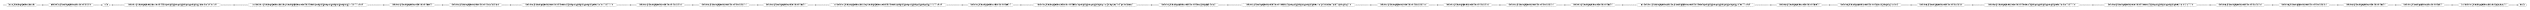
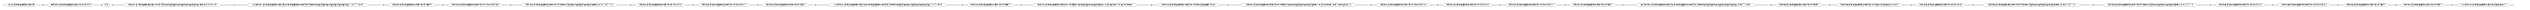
  digraph {
    rankdir=LR
    fontname="Patrick Hand"
    node [fontname="Patrick Hand"]
    edge [fontname="Patrick Hand"]
    "$r0 = new jdk.internal.org.objectweb.asm.ClassWriter"
    "specialinvoke $r0.<jdk.internal.org.objectweb.asm.ClassWriter: void <init>(int)>(0)"
    "r1 = $r0"
    "virtualinvoke r1.<jdk.internal.org.objectweb.asm.ClassWriter: void visit(int,int,java.lang.String,java.lang.String,java.lang.String,java.lang.String[])>(50, 33, \"P2/C\", null, \"P1/B\", null)"
    "r3 = virtualinvoke r1.<jdk.internal.org.objectweb.asm.ClassWriter: jdk.internal.org.objectweb.asm.MethodVisitor visitMethod(int,java.lang.String,java.lang.String,java.lang.String,java.lang.String[])>(1, \"<init>\", \"()V\", null, null)"
    "virtualinvoke r3.<jdk.internal.org.objectweb.asm.MethodVisitor: void visitCode()>()"
    "virtualinvoke r3.<jdk.internal.org.objectweb.asm.MethodVisitor: void visitVarInsn(int,int)>(25, 0)"
    "virtualinvoke r3.<jdk.internal.org.objectweb.asm.MethodVisitor: void visitMethodInsn(int,java.lang.String,java.lang.String,java.lang.String,boolean)>(183, \"P1/B\", \"<init>\", \"()V\", 0)"
    "virtualinvoke r3.<jdk.internal.org.objectweb.asm.MethodVisitor: void visitInsn(int)>(177)"
    "virtualinvoke r3.<jdk.internal.org.objectweb.asm.MethodVisitor: void visitMaxs(int,int)>(1, 1)"
    "virtualinvoke r3.<jdk.internal.org.objectweb.asm.MethodVisitor: void visitEnd()>()"
    "r4 = virtualinvoke r1.<jdk.internal.org.objectweb.asm.ClassWriter: jdk.internal.org.objectweb.asm.MethodVisitor visitMethod(int,java.lang.String,java.lang.String,java.lang.String,java.lang.String[])>(1, \"m\", \"()I\", null, null)"
    "virtualinvoke r4.<jdk.internal.org.objectweb.asm.MethodVisitor: void visitCode()>()"
    "virtualinvoke r4.<jdk.internal.org.objectweb.asm.MethodVisitor: void visitFieldInsn(int,java.lang.String,java.lang.String,java.lang.String)>(178, \"java/lang/System\", \"out\", \"Ljava/io/PrintStream;\")"
    "virtualinvoke r4.<jdk.internal.org.objectweb.asm.MethodVisitor: void visitLdcInsn(java.lang.Object)>(\"P2/C.m\")"
    "virtualinvoke r4.<jdk.internal.org.objectweb.asm.MethodVisitor: void visitMethodInsn(int,java.lang.String,java.lang.String,java.lang.String,boolean)>(182, \"java/io/PrintStream\", \"println\", \"(Ljava/lang/String;)V\", 0)"
    "virtualinvoke r4.<jdk.internal.org.objectweb.asm.MethodVisitor: void visitIntInsn(int,int)>(16, 3)"
    "virtualinvoke r4.<jdk.internal.org.objectweb.asm.MethodVisitor: void visitInsn(int)>(172)"
    "virtualinvoke r4.<jdk.internal.org.objectweb.asm.MethodVisitor: void visitMaxs(int,int)>(2, 1)"
    "virtualinvoke r4.<jdk.internal.org.objectweb.asm.MethodVisitor: void visitEnd()>()"
    "r5 = virtualinvoke r1.<jdk.internal.org.objectweb.asm.ClassWriter: jdk.internal.org.objectweb.asm.MethodVisitor visitMethod(int,java.lang.String,java.lang.String,java.lang.String,java.lang.String[])>(9, \"test\", \"()I\", null, null)"
    "virtualinvoke r5.<jdk.internal.org.objectweb.asm.MethodVisitor: void visitCode()>()"
    "virtualinvoke r5.<jdk.internal.org.objectweb.asm.MethodVisitor: void visitTypeInsn(int,java.lang.String)>(187, \"P2/C\")"
    "virtualinvoke r5.<jdk.internal.org.objectweb.asm.MethodVisitor: void visitInsn(int)>(89)"
    "virtualinvoke r5.<jdk.internal.org.objectweb.asm.MethodVisitor: void visitMethodInsn(int,java.lang.String,java.lang.String,java.lang.String,boolean)>(183, \"P2/C\", \"<init>\", \"()V\", 0)"
    "virtualinvoke r5.<jdk.internal.org.objectweb.asm.MethodVisitor: void visitMethodInsn(int,java.lang.String,java.lang.String,java.lang.String,boolean)>(182, \"P1/A\", \"m\", \"()I\", 0)"
    "virtualinvoke r5.<jdk.internal.org.objectweb.asm.MethodVisitor: void visitInsn(int)>(172)"
    "virtualinvoke r5.<jdk.internal.org.objectweb.asm.MethodVisitor: void visitMaxs(int,int)>(3, 2)"
    "virtualinvoke r5.<jdk.internal.org.objectweb.asm.MethodVisitor: void visitEnd()>()"
    "virtualinvoke r1.<jdk.internal.org.objectweb.asm.ClassWriter: void visitEnd()>()"
    "$r2 = virtualinvoke r1.<jdk.internal.org.objectweb.asm.ClassWriter: byte[] toByteArray()>()"
-   "return $r2"
    "$r0 = new jdk.internal.org.objectweb.asm.ClassWriter" -> "specialinvoke $r0.<jdk.internal.org.objectweb.asm.ClassWriter: void <init>(int)>(0)"
    "specialinvoke $r0.<jdk.internal.org.objectweb.asm.ClassWriter: void <init>(int)>(0)" -> "r1 = $r0"
    "r1 = $r0" -> "virtualinvoke r1.<jdk.internal.org.objectweb.asm.ClassWriter: void visit(int,int,java.lang.String,java.lang.String,java.lang.String,java.lang.String[])>(50, 33, \"P2/C\", null, \"P1/B\", null)"
    "virtualinvoke r1.<jdk.internal.org.objectweb.asm.ClassWriter: void visit(int,int,java.lang.String,java.lang.String,java.lang.String,java.lang.String[])>(50, 33, \"P2/C\", null, \"P1/B\", null)" -> "r3 = virtualinvoke r1.<jdk.internal.org.objectweb.asm.ClassWriter: jdk.internal.org.objectweb.asm.MethodVisitor visitMethod(int,java.lang.String,java.lang.String,java.lang.String,java.lang.String[])>(1, \"<init>\", \"()V\", null, null)"
    "r3 = virtualinvoke r1.<jdk.internal.org.objectweb.asm.ClassWriter: jdk.internal.org.objectweb.asm.MethodVisitor visitMethod(int,java.lang.String,java.lang.String,java.lang.String,java.lang.String[])>(1, \"<init>\", \"()V\", null, null)" -> "virtualinvoke r3.<jdk.internal.org.objectweb.asm.MethodVisitor: void visitCode()>()"
    "virtualinvoke r3.<jdk.internal.org.objectweb.asm.MethodVisitor: void visitCode()>()" -> "virtualinvoke r3.<jdk.internal.org.objectweb.asm.MethodVisitor: void visitVarInsn(int,int)>(25, 0)"
    "virtualinvoke r3.<jdk.internal.org.objectweb.asm.MethodVisitor: void visitVarInsn(int,int)>(25, 0)" -> "virtualinvoke r3.<jdk.internal.org.objectweb.asm.MethodVisitor: void visitMethodInsn(int,java.lang.String,java.lang.String,java.lang.String,boolean)>(183, \"P1/B\", \"<init>\", \"()V\", 0)"
    "virtualinvoke r3.<jdk.internal.org.objectweb.asm.MethodVisitor: void visitMethodInsn(int,java.lang.String,java.lang.String,java.lang.String,boolean)>(183, \"P1/B\", \"<init>\", \"()V\", 0)" -> "virtualinvoke r3.<jdk.internal.org.objectweb.asm.MethodVisitor: void visitInsn(int)>(177)"
    "virtualinvoke r3.<jdk.internal.org.objectweb.asm.MethodVisitor: void visitInsn(int)>(177)" -> "virtualinvoke r3.<jdk.internal.org.objectweb.asm.MethodVisitor: void visitMaxs(int,int)>(1, 1)"
    "virtualinvoke r3.<jdk.internal.org.objectweb.asm.MethodVisitor: void visitMaxs(int,int)>(1, 1)" -> "virtualinvoke r3.<jdk.internal.org.objectweb.asm.MethodVisitor: void visitEnd()>()"
    "virtualinvoke r3.<jdk.internal.org.objectweb.asm.MethodVisitor: void visitEnd()>()" -> "r4 = virtualinvoke r1.<jdk.internal.org.objectweb.asm.ClassWriter: jdk.internal.org.objectweb.asm.MethodVisitor visitMethod(int,java.lang.String,java.lang.String,java.lang.String,java.lang.String[])>(1, \"m\", \"()I\", null, null)"
    "r4 = virtualinvoke r1.<jdk.internal.org.objectweb.asm.ClassWriter: jdk.internal.org.objectweb.asm.MethodVisitor visitMethod(int,java.lang.String,java.lang.String,java.lang.String,java.lang.String[])>(1, \"m\", \"()I\", null, null)" -> "virtualinvoke r4.<jdk.internal.org.objectweb.asm.MethodVisitor: void visitCode()>()"
    "virtualinvoke r4.<jdk.internal.org.objectweb.asm.MethodVisitor: void visitCode()>()" -> "virtualinvoke r4.<jdk.internal.org.objectweb.asm.MethodVisitor: void visitFieldInsn(int,java.lang.String,java.lang.String,java.lang.String)>(178, \"java/lang/System\", \"out\", \"Ljava/io/PrintStream;\")"
    "virtualinvoke r4.<jdk.internal.org.objectweb.asm.MethodVisitor: void visitFieldInsn(int,java.lang.String,java.lang.String,java.lang.String)>(178, \"java/lang/System\", \"out\", \"Ljava/io/PrintStream;\")" -> "virtualinvoke r4.<jdk.internal.org.objectweb.asm.MethodVisitor: void visitLdcInsn(java.lang.Object)>(\"P2/C.m\")"
    "virtualinvoke r4.<jdk.internal.org.objectweb.asm.MethodVisitor: void visitLdcInsn(java.lang.Object)>(\"P2/C.m\")" -> "virtualinvoke r4.<jdk.internal.org.objectweb.asm.MethodVisitor: void visitMethodInsn(int,java.lang.String,java.lang.String,java.lang.String,boolean)>(182, \"java/io/PrintStream\", \"println\", \"(Ljava/lang/String;)V\", 0)"
    "virtualinvoke r4.<jdk.internal.org.objectweb.asm.MethodVisitor: void visitMethodInsn(int,java.lang.String,java.lang.String,java.lang.String,boolean)>(182, \"java/io/PrintStream\", \"println\", \"(Ljava/lang/String;)V\", 0)" -> "virtualinvoke r4.<jdk.internal.org.objectweb.asm.MethodVisitor: void visitIntInsn(int,int)>(16, 3)"
    "virtualinvoke r4.<jdk.internal.org.objectweb.asm.MethodVisitor: void visitIntInsn(int,int)>(16, 3)" -> "virtualinvoke r4.<jdk.internal.org.objectweb.asm.MethodVisitor: void visitInsn(int)>(172)"
    "virtualinvoke r4.<jdk.internal.org.objectweb.asm.MethodVisitor: void visitInsn(int)>(172)" -> "virtualinvoke r4.<jdk.internal.org.objectweb.asm.MethodVisitor: void visitMaxs(int,int)>(2, 1)"
    "virtualinvoke r4.<jdk.internal.org.objectweb.asm.MethodVisitor: void visitMaxs(int,int)>(2, 1)" -> "virtualinvoke r4.<jdk.internal.org.objectweb.asm.MethodVisitor: void visitEnd()>()"
    "virtualinvoke r4.<jdk.internal.org.objectweb.asm.MethodVisitor: void visitEnd()>()" -> "r5 = virtualinvoke r1.<jdk.internal.org.objectweb.asm.ClassWriter: jdk.internal.org.objectweb.asm.MethodVisitor visitMethod(int,java.lang.String,java.lang.String,java.lang.String,java.lang.String[])>(9, \"test\", \"()I\", null, null)"
    "r5 = virtualinvoke r1.<jdk.internal.org.objectweb.asm.ClassWriter: jdk.internal.org.objectweb.asm.MethodVisitor visitMethod(int,java.lang.String,java.lang.String,java.lang.String,java.lang.String[])>(9, \"test\", \"()I\", null, null)" -> "virtualinvoke r5.<jdk.internal.org.objectweb.asm.MethodVisitor: void visitCode()>()"
    "virtualinvoke r5.<jdk.internal.org.objectweb.asm.MethodVisitor: void visitCode()>()" -> "virtualinvoke r5.<jdk.internal.org.objectweb.asm.MethodVisitor: void visitTypeInsn(int,java.lang.String)>(187, \"P2/C\")"
    "virtualinvoke r5.<jdk.internal.org.objectweb.asm.MethodVisitor: void visitTypeInsn(int,java.lang.String)>(187, \"P2/C\")" -> "virtualinvoke r5.<jdk.internal.org.objectweb.asm.MethodVisitor: void visitInsn(int)>(89)"
    "virtualinvoke r5.<jdk.internal.org.objectweb.asm.MethodVisitor: void visitInsn(int)>(89)" -> "virtualinvoke r5.<jdk.internal.org.objectweb.asm.MethodVisitor: void visitMethodInsn(int,java.lang.String,java.lang.String,java.lang.String,boolean)>(183, \"P2/C\", \"<init>\", \"()V\", 0)"
    "virtualinvoke r5.<jdk.internal.org.objectweb.asm.MethodVisitor: void visitMethodInsn(int,java.lang.String,java.lang.String,java.lang.String,boolean)>(183, \"P2/C\", \"<init>\", \"()V\", 0)" -> "virtualinvoke r5.<jdk.internal.org.objectweb.asm.MethodVisitor: void visitMethodInsn(int,java.lang.String,java.lang.String,java.lang.String,boolean)>(182, \"P1/A\", \"m\", \"()I\", 0)"
    "virtualinvoke r5.<jdk.internal.org.objectweb.asm.MethodVisitor: void visitMethodInsn(int,java.lang.String,java.lang.String,java.lang.String,boolean)>(182, \"P1/A\", \"m\", \"()I\", 0)" -> "virtualinvoke r5.<jdk.internal.org.objectweb.asm.MethodVisitor: void visitInsn(int)>(172)"
    "virtualinvoke r5.<jdk.internal.org.objectweb.asm.MethodVisitor: void visitInsn(int)>(172)" -> "virtualinvoke r5.<jdk.internal.org.objectweb.asm.MethodVisitor: void visitMaxs(int,int)>(3, 2)"
    "virtualinvoke r5.<jdk.internal.org.objectweb.asm.MethodVisitor: void visitMaxs(int,int)>(3, 2)" -> "virtualinvoke r5.<jdk.internal.org.objectweb.asm.MethodVisitor: void visitEnd()>()"
    "virtualinvoke r5.<jdk.internal.org.objectweb.asm.MethodVisitor: void visitEnd()>()" -> "virtualinvoke r1.<jdk.internal.org.objectweb.asm.ClassWriter: void visitEnd()>()"
    "virtualinvoke r1.<jdk.internal.org.objectweb.asm.ClassWriter: void visitEnd()>()" -> "$r2 = virtualinvoke r1.<jdk.internal.org.objectweb.asm.ClassWriter: byte[] toByteArray()>()"
-   "$r2 = virtualinvoke r1.<jdk.internal.org.objectweb.asm.ClassWriter: byte[] toByteArray()>()" -> "return $r2"
  }
